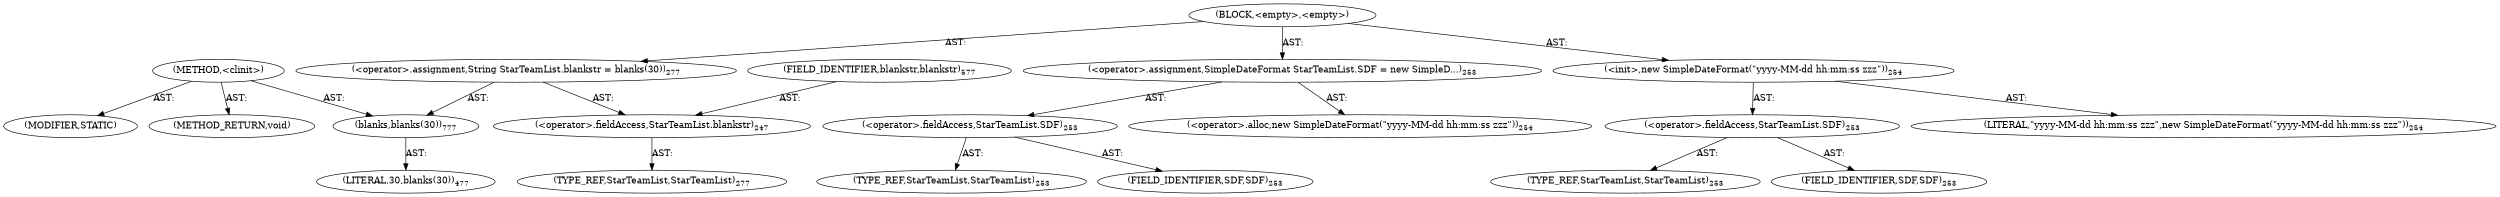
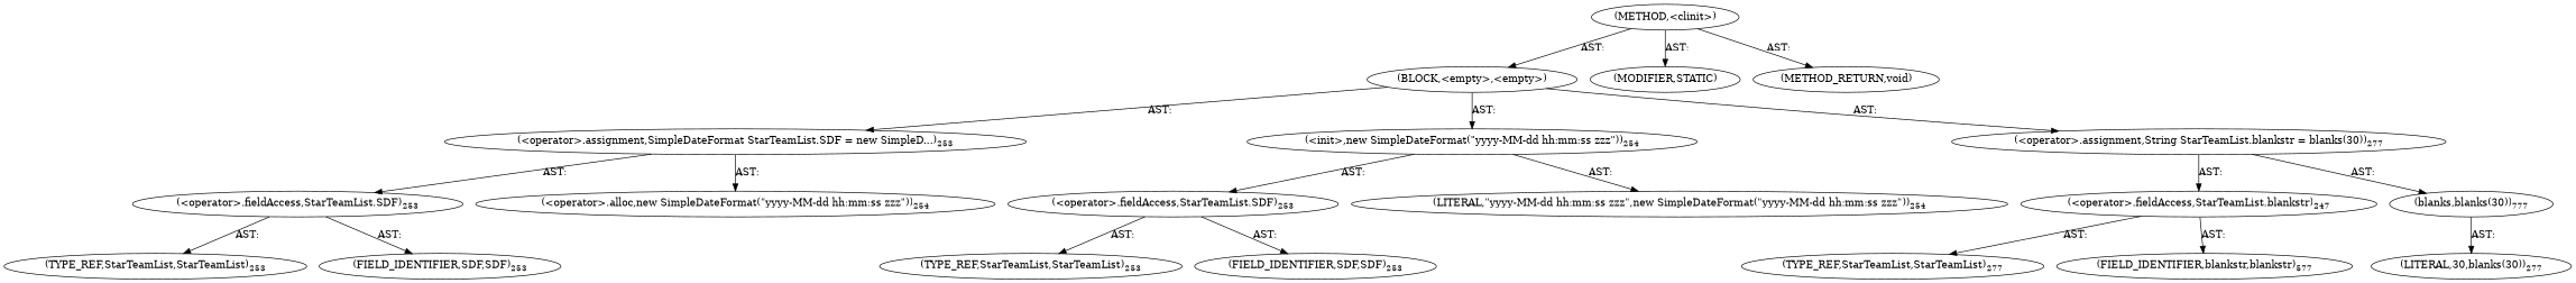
  digraph {
    n1 [label=<(METHOD,&lt;clinit&gt;)>]
    n2 [label=<(BLOCK,&lt;empty&gt;,&lt;empty&gt;)>]
    n3 [label=<(MODIFIER,STATIC)>]
    n4 [label=<(METHOD_RETURN,void)>]
    n5 [label=<(&lt;operator&gt;.assignment,SimpleDateFormat StarTeamList.SDF = new SimpleD...)<SUB>253</SUB>>]
    n6 [label=<(&lt;init&gt;,new SimpleDateFormat(&quot;yyyy-MM-dd hh:mm:ss zzz&quot;))<SUB>254</SUB>>]
    n7 [label=<(&lt;operator&gt;.assignment,String StarTeamList.blankstr = blanks(30))<SUB>277</SUB>>]
    n8 [label=<(&lt;operator&gt;.fieldAccess,StarTeamList.SDF)<SUB>253</SUB>>]
    n9 [label=<(&lt;operator&gt;.alloc,new SimpleDateFormat(&quot;yyyy-MM-dd hh:mm:ss zzz&quot;))<SUB>254</SUB>>]
    n10 [label=<(&lt;operator&gt;.fieldAccess,StarTeamList.SDF)<SUB>253</SUB>>]
    n11 [label=<(LITERAL,&quot;yyyy-MM-dd hh:mm:ss zzz&quot;,new SimpleDateFormat(&quot;yyyy-MM-dd hh:mm:ss zzz&quot;))<SUB>254</SUB>>]
    n12 [label=<(&lt;operator&gt;.fieldAccess,StarTeamList.blankstr)<SUB>247</SUB>>]
    n13 [label=<(blanks,blanks(30))<SUB>777</SUB>>]
    n14 [label=<(TYPE_REF,StarTeamList,StarTeamList)<SUB>253</SUB>>]
    n15 [label=<(FIELD_IDENTIFIER,SDF,SDF)<SUB>253</SUB>>]
    n16 [label=<(TYPE_REF,StarTeamList,StarTeamList)<SUB>253</SUB>>]
    n17 [label=<(FIELD_IDENTIFIER,SDF,SDF)<SUB>253</SUB>>]
    n18 [label=<(TYPE_REF,StarTeamList,StarTeamList)<SUB>277</SUB>>]
    n19 [label=<(FIELD_IDENTIFIER,blankstr,blankstr)<SUB>577</SUB>>]
-   n20 [label=<(LITERAL,30,blanks(30))<SUB>477</SUB>>]
-   n1 -> n13 [label="AST: "]
+   n20 [label=<(LITERAL,30,blanks(30))<SUB>277</SUB>>]
+   n1 -> n2 [label="AST: "]
    n1 -> n3 [label="AST: "]
    n1 -> n4 [label="AST: "]
    n2 -> n5 [label="AST: "]
    n2 -> n6 [label="AST: "]
    n2 -> n7 [label="AST: "]
    n5 -> n8 [label="AST: "]
    n5 -> n9 [label="AST: "]
    n6 -> n10 [label="AST: "]
    n6 -> n11 [label="AST: "]
    n7 -> n12 [label="AST: "]
    n7 -> n13 [label="AST: "]
    n8 -> n14 [label="AST: "]
    n8 -> n15 [label="AST: "]
    n10 -> n16 [label="AST: "]
    n10 -> n17 [label="AST: "]
    n12 -> n18 [label="AST: "]
-   n19 -> n12 [label="AST: "]
+   n12 -> n19 [label="AST: "]
    n13 -> n20 [label="AST: "]
  }
